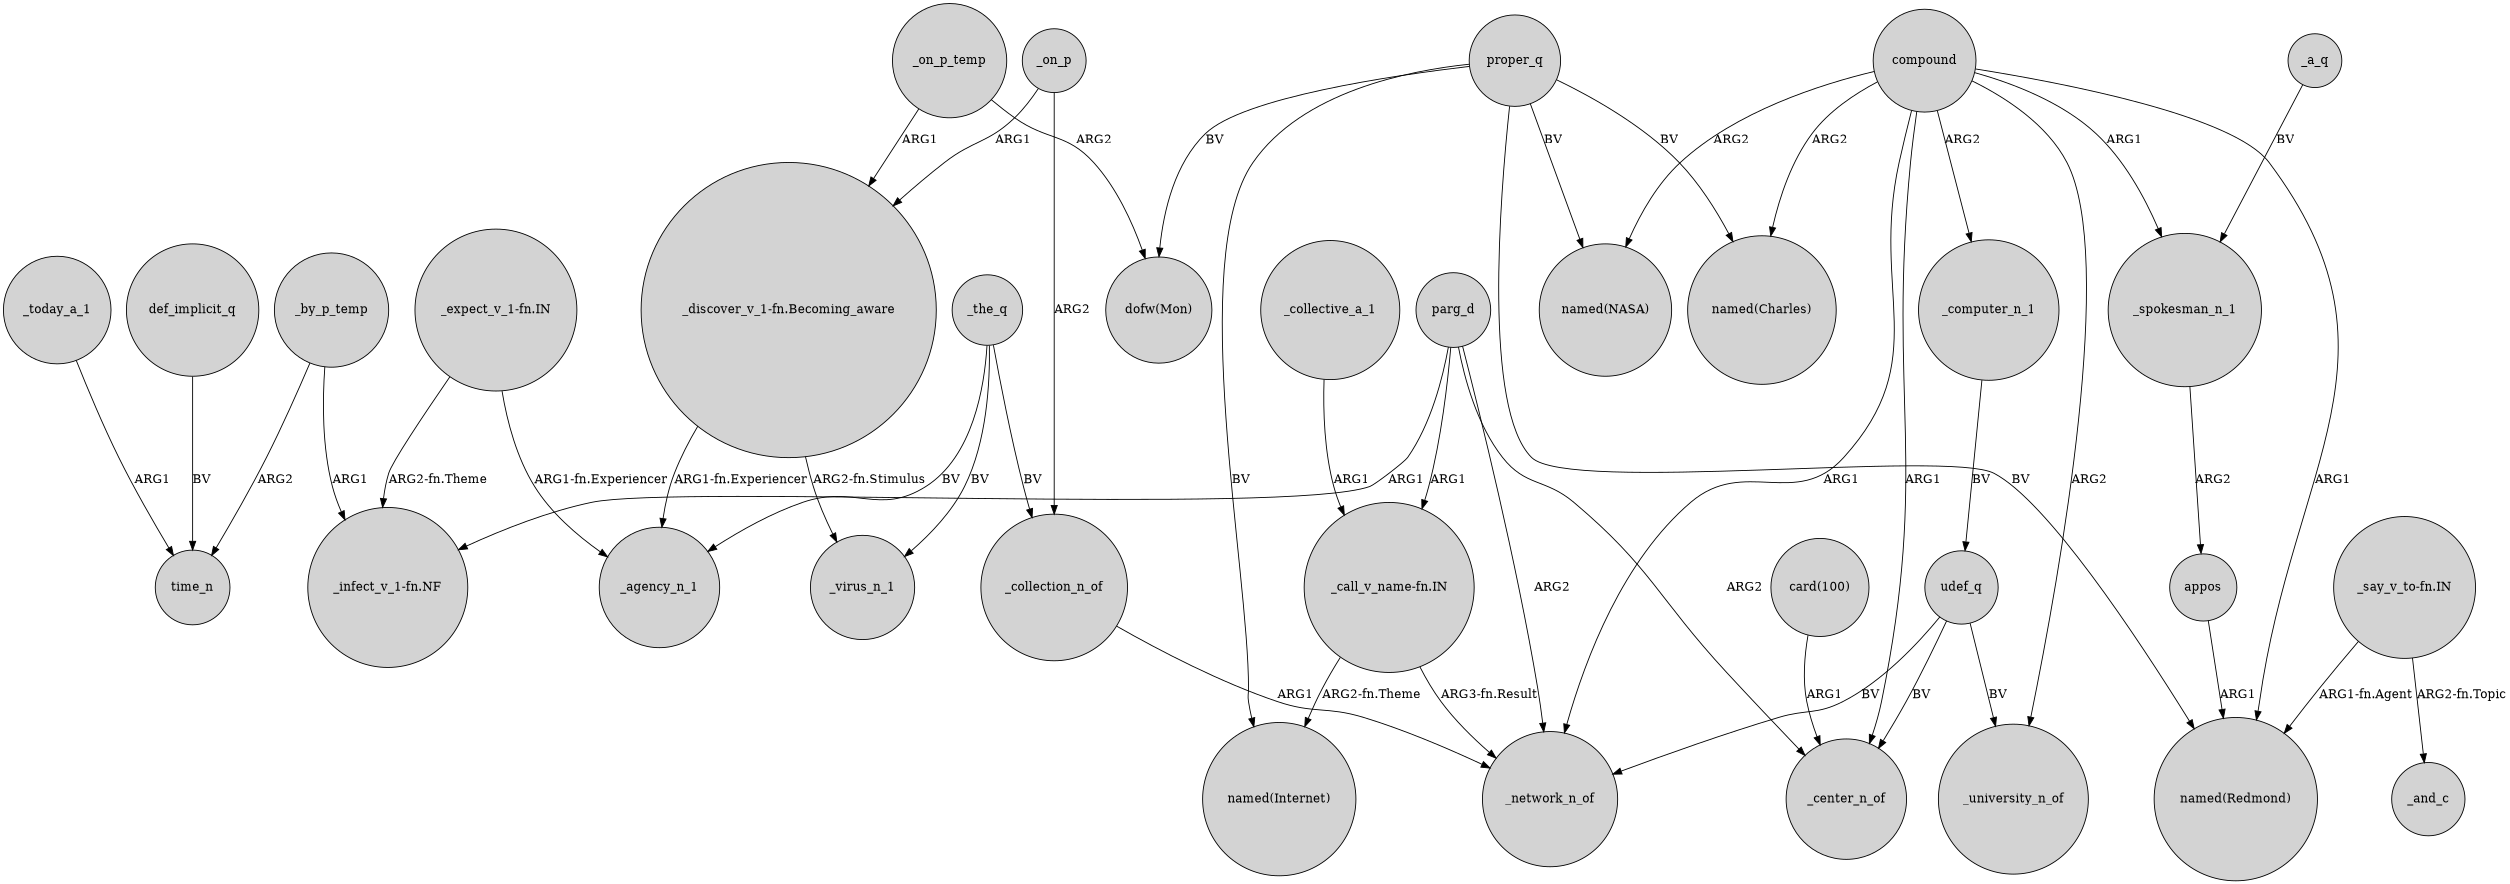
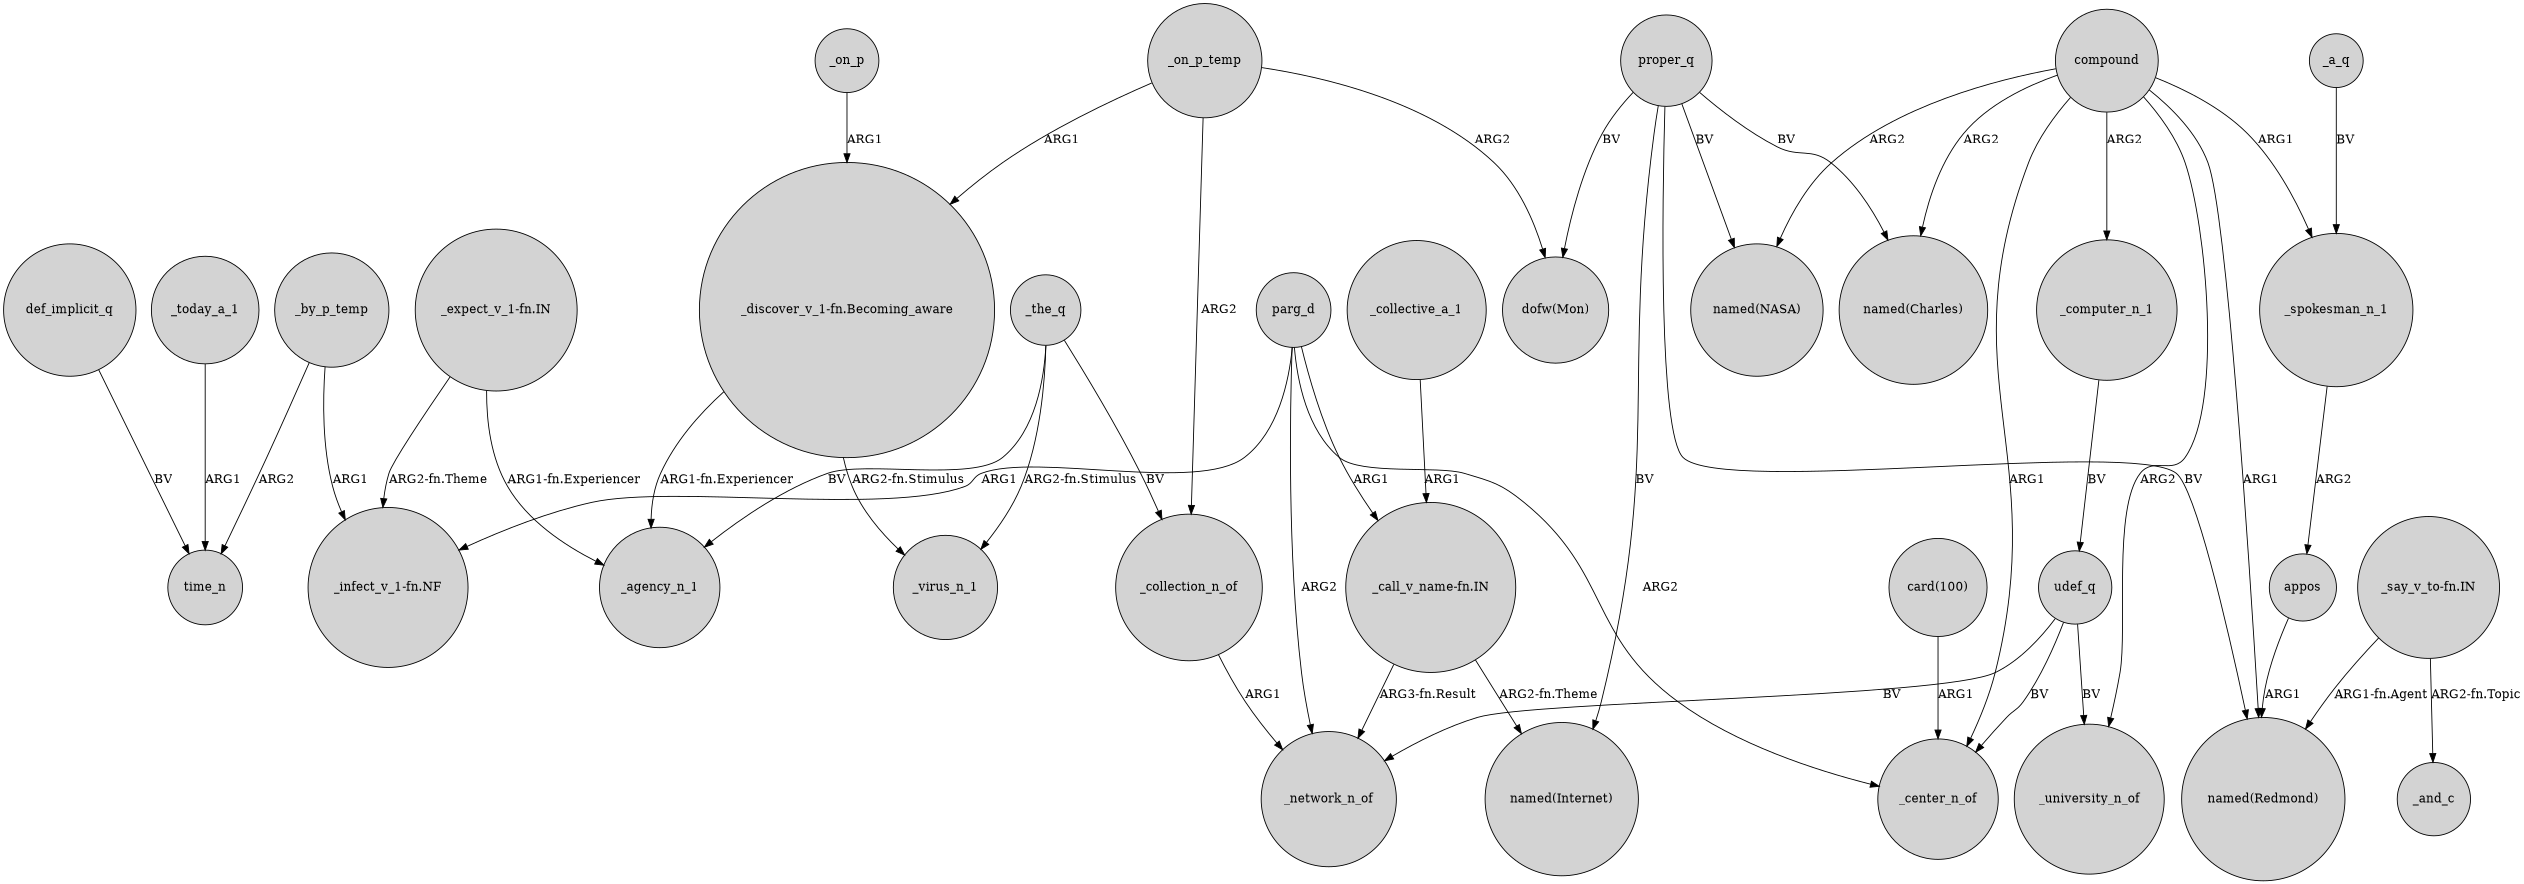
  digraph {
    node [shape=circle style=filled]
    "_expect_v_1-fn.IN"
    "_infect_v_1-fn.NF"
    _agency_n_1
    _the_q
    _collection_n_of
    _virus_n_1
    _network_n_of
    appos
    "named(Redmond)"
    _spokesman_n_1
    proper_q
    "named(NASA)"
    "named(Internet)"
    "dofw(Mon)"
    "named(Charles)"
    _today_a_1
    time_n
    _collective_a_1
    "_call_v_name-fn.IN"
    compound
    _center_n_of
    _computer_n_1
    _university_n_of
    udef_q
    _on_p_temp
    "_discover_v_1-fn.Becoming_aware"
    _by_p_temp
    _on_p
    parg_d
    "_say_v_to-fn.IN"
    _and_c
    _a_q
    "card(100)"
    def_implicit_q
    "_expect_v_1-fn.IN" -> "_infect_v_1-fn.NF" [label="ARG2-fn.Theme"]
    "_expect_v_1-fn.IN" -> _agency_n_1 [label="ARG1-fn.Experiencer"]
    _the_q -> _agency_n_1 [label=BV]
    _the_q -> _collection_n_of [label=BV]
-   _the_q -> _virus_n_1 [label=BV]
+   _the_q -> _virus_n_1 [label="ARG2-fn.Stimulus"]
    _collection_n_of -> _network_n_of [label=ARG1]
    appos -> "named(Redmond)" [label=ARG1]
    _spokesman_n_1 -> appos [label=ARG2]
    proper_q -> "named(Redmond)" [label=BV]
    proper_q -> "named(NASA)" [label=BV]
    proper_q -> "named(Internet)" [label=BV]
    proper_q -> "dofw(Mon)" [label=BV]
    proper_q -> "named(Charles)" [label=BV]
    _today_a_1 -> time_n [label=ARG1]
    _collective_a_1 -> "_call_v_name-fn.IN" [label=ARG1]
    "_call_v_name-fn.IN" -> _network_n_of [label="ARG3-fn.Result"]
    "_call_v_name-fn.IN" -> "named(Internet)" [label="ARG2-fn.Theme"]
-   compound -> _network_n_of [label=ARG1]
    compound -> "named(Redmond)" [label=ARG1]
    compound -> _spokesman_n_1 [label=ARG1]
    compound -> "named(NASA)" [label=ARG2]
    compound -> "named(Charles)" [label=ARG2]
    compound -> _center_n_of [label=ARG1]
    compound -> _computer_n_1 [label=ARG2]
    compound -> _university_n_of [label=ARG2]
    _computer_n_1 -> udef_q [label=BV]
    udef_q -> _network_n_of [label=BV]
    udef_q -> _center_n_of [label=BV]
    udef_q -> _university_n_of [label=BV]
    _on_p_temp -> "dofw(Mon)" [label=ARG2]
    _on_p_temp -> "_discover_v_1-fn.Becoming_aware" [label=ARG1]
    "_discover_v_1-fn.Becoming_aware" -> _agency_n_1 [label="ARG1-fn.Experiencer"]
    "_discover_v_1-fn.Becoming_aware" -> _virus_n_1 [label="ARG2-fn.Stimulus"]
    _by_p_temp -> "_infect_v_1-fn.NF" [label=ARG1]
    _by_p_temp -> time_n [label=ARG2]
-   _on_p -> _collection_n_of [label=ARG2]
+   _on_p_temp -> _collection_n_of [label=ARG2]
    _on_p -> "_discover_v_1-fn.Becoming_aware" [label=ARG1]
    parg_d -> "_infect_v_1-fn.NF" [label=ARG1]
    parg_d -> _network_n_of [label=ARG2]
    parg_d -> "_call_v_name-fn.IN" [label=ARG1]
    parg_d -> _center_n_of [label=ARG2]
    "_say_v_to-fn.IN" -> "named(Redmond)" [label="ARG1-fn.Agent"]
    "_say_v_to-fn.IN" -> _and_c [label="ARG2-fn.Topic"]
    _a_q -> _spokesman_n_1 [label=BV]
    "card(100)" -> _center_n_of [label=ARG1]
    def_implicit_q -> time_n [label=BV]
  }
